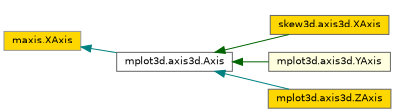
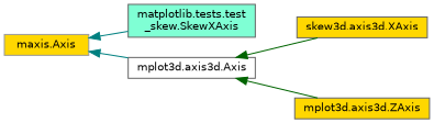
  digraph {
    rankdir=LR
    node [color=grey40 fillcolor=gold fontname=Helvetica fontsize=10 shape=box style=filled]
    edge [color=darkgreen dir=back fontname=Helvetica fontsize=10 labelfontname=Helvetica labelfontsize=10 style=solid]
-   n1 [color=grey60 height=0.2 label="maxis.XAxis" width=0.4]
+   n1 [color=grey60 height=0.2 label="maxis.Axis" width=0.4]
+   n2 [fillcolor=aquamarine height=0.2 label="matplotlib.tests.test\l_skew.SkewXAxis" width=0.4]
    n3 [fillcolor=white height=0.2 label="mplot3d.axis3d.Axis" width=0.4]
    n4 [height=0.2 label="skew3d.axis3d.XAxis" width=0.4]
-   n5 [fillcolor=lightyellow height=0.2 label="mplot3d.axis3d.YAxis" width=0.4]
    n6 [height=0.2 label="mplot3d.axis3d.ZAxis" width=0.4]
+   n1 -> n2 [color=teal]
    n1 -> n3 [color=teal]
    n3 -> n4
-   n3 -> n5
-   n3 -> n6 [color=teal]
+   n3 -> n6
  }
